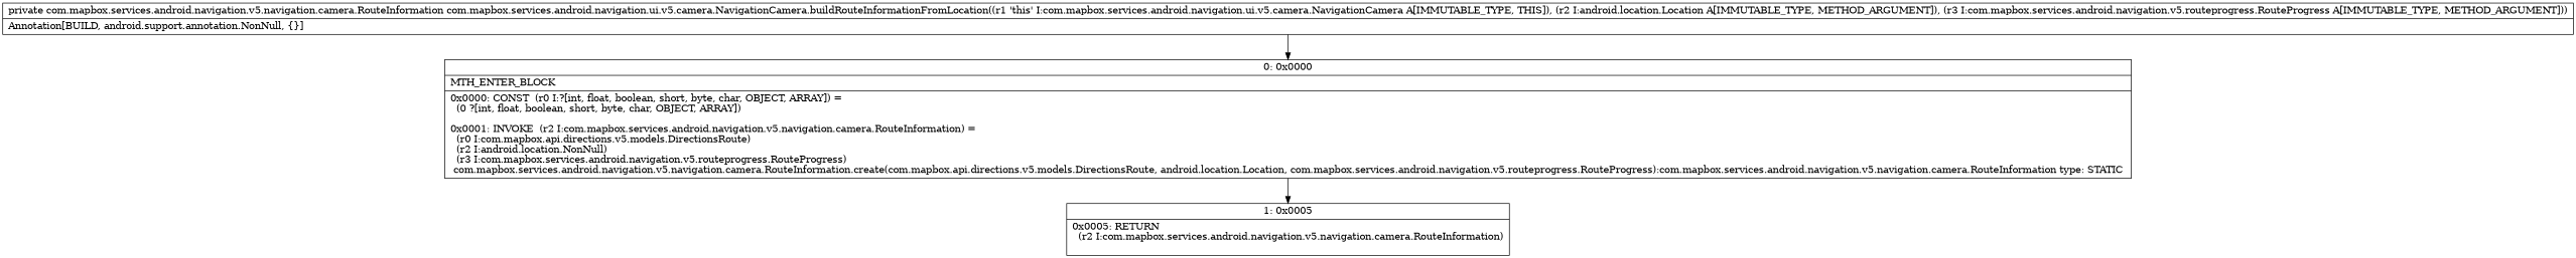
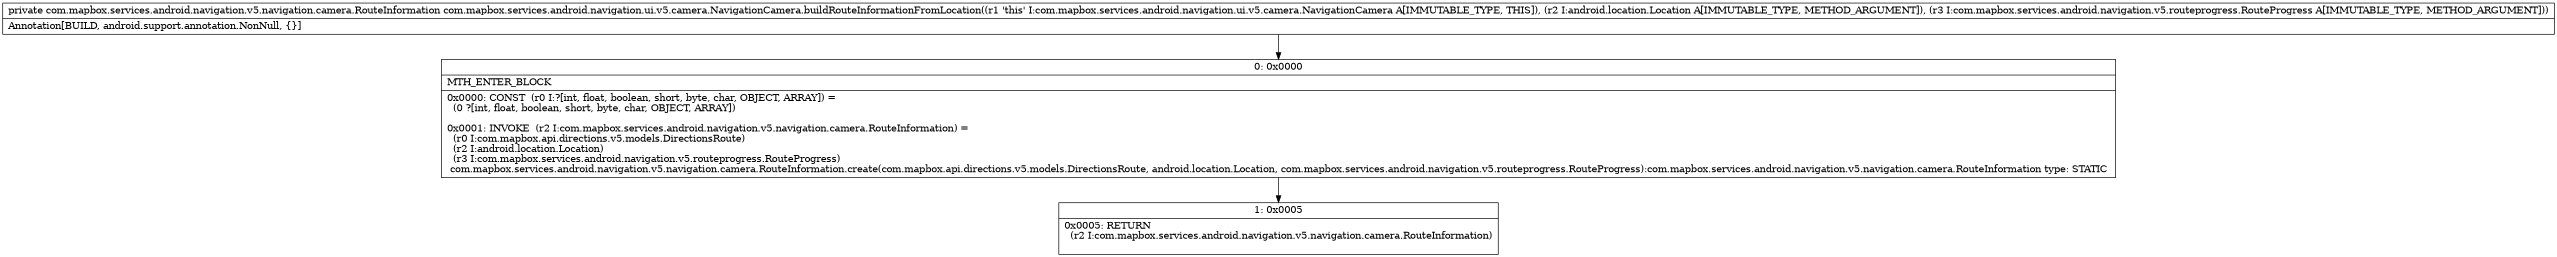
  digraph {
    node [shape=record]
-   n1 [label="{0\:\ 0x0000|MTH_ENTER_BLOCK\l|0x0000: CONST  (r0 I:?[int, float, boolean, short, byte, char, OBJECT, ARRAY]) = \l  (0 ?[int, float, boolean, short, byte, char, OBJECT, ARRAY])\l \l0x0001: INVOKE  (r2 I:com.mapbox.services.android.navigation.v5.navigation.camera.RouteInformation) = \l  (r0 I:com.mapbox.api.directions.v5.models.DirectionsRoute)\l  (r2 I:android.location.NonNull)\l  (r3 I:com.mapbox.services.android.navigation.v5.routeprogress.RouteProgress)\l com.mapbox.services.android.navigation.v5.navigation.camera.RouteInformation.create(com.mapbox.api.directions.v5.models.DirectionsRoute, android.location.Location, com.mapbox.services.android.navigation.v5.routeprogress.RouteProgress):com.mapbox.services.android.navigation.v5.navigation.camera.RouteInformation type: STATIC \l}"]
+   n1 [label="{0\:\ 0x0000|MTH_ENTER_BLOCK\l|0x0000: CONST  (r0 I:?[int, float, boolean, short, byte, char, OBJECT, ARRAY]) = \l  (0 ?[int, float, boolean, short, byte, char, OBJECT, ARRAY])\l \l0x0001: INVOKE  (r2 I:com.mapbox.services.android.navigation.v5.navigation.camera.RouteInformation) = \l  (r0 I:com.mapbox.api.directions.v5.models.DirectionsRoute)\l  (r2 I:android.location.Location)\l  (r3 I:com.mapbox.services.android.navigation.v5.routeprogress.RouteProgress)\l com.mapbox.services.android.navigation.v5.navigation.camera.RouteInformation.create(com.mapbox.api.directions.v5.models.DirectionsRoute, android.location.Location, com.mapbox.services.android.navigation.v5.routeprogress.RouteProgress):com.mapbox.services.android.navigation.v5.navigation.camera.RouteInformation type: STATIC \l}"]
    n2 [label="{1\:\ 0x0005|0x0005: RETURN  \l  (r2 I:com.mapbox.services.android.navigation.v5.navigation.camera.RouteInformation)\l \l}"]
    n3 [label="{private com.mapbox.services.android.navigation.v5.navigation.camera.RouteInformation com.mapbox.services.android.navigation.ui.v5.camera.NavigationCamera.buildRouteInformationFromLocation((r1 'this' I:com.mapbox.services.android.navigation.ui.v5.camera.NavigationCamera A[IMMUTABLE_TYPE, THIS]), (r2 I:android.location.Location A[IMMUTABLE_TYPE, METHOD_ARGUMENT]), (r3 I:com.mapbox.services.android.navigation.v5.routeprogress.RouteProgress A[IMMUTABLE_TYPE, METHOD_ARGUMENT]))  | Annotation[BUILD, android.support.annotation.NonNull, \{\}]\l}"]
    n1 -> n2
    n3 -> n1
  }
